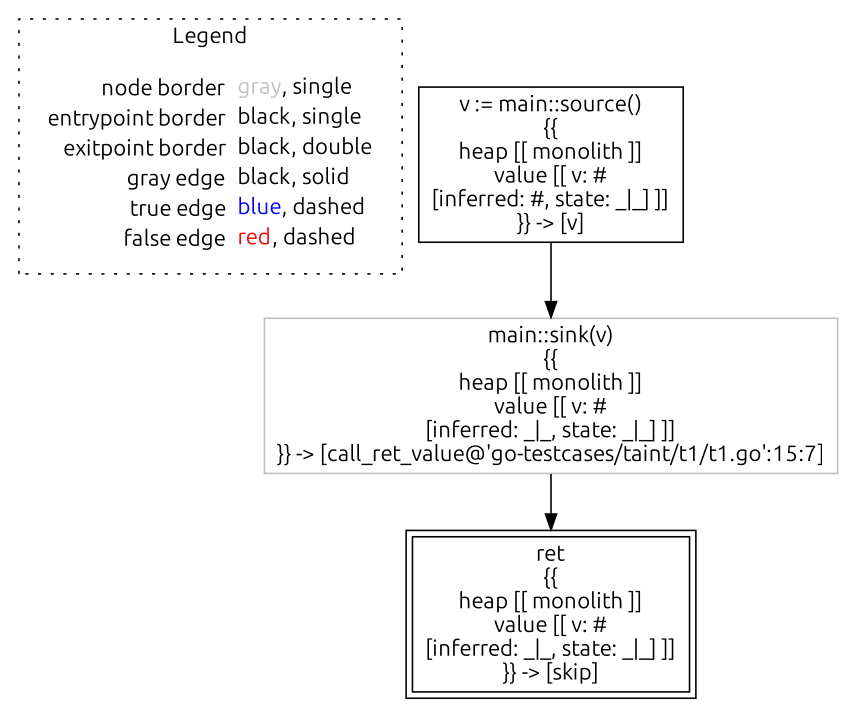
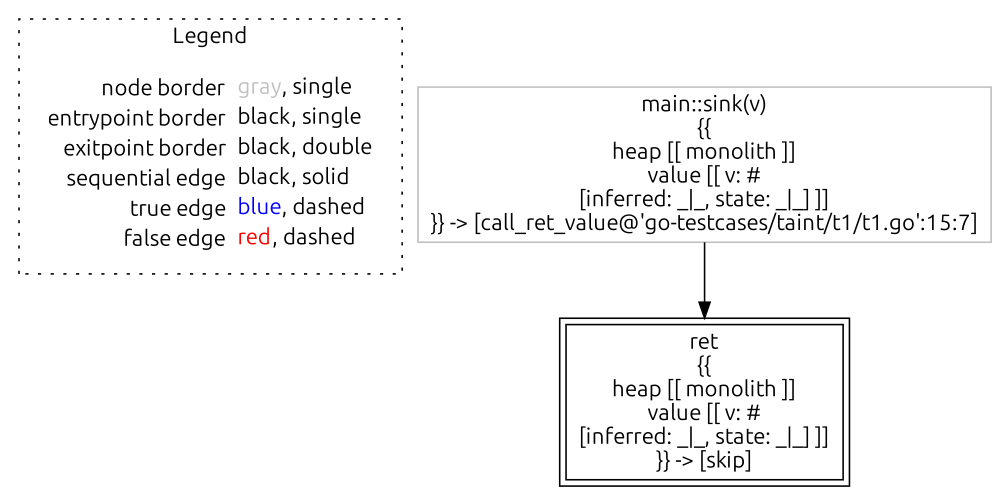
  digraph {
    fontname=Ubuntu
    node [shape=rect fontname=Ubuntu color=black]
    edge [color=black fontname=Ubuntu]
-   n1 [label=<<table border="0" cellpadding="2" cellspacing="0" cellborder="0"><tr><td align="right">node border&nbsp;</td><td align="left"><font color="gray">gray</font>, single</td></tr><tr><td align="right">entrypoint border&nbsp;</td><td align="left"><font color="black">black</font>, single</td></tr><tr><td align="right">exitpoint border&nbsp;</td><td align="left"><font color="black">black</font>, double</td></tr><tr><td align="right">gray edge&nbsp;</td><td align="left"><font color="black">black</font>, solid</td></tr><tr><td align="right">true edge&nbsp;</td><td align="left"><font color="blue">blue</font>, dashed</td></tr><tr><td align="right">false edge&nbsp;</td><td align="left"><font color="red">red</font>, dashed</td></tr></table>> shape=plaintext color=""]
-   n2 [label=<v := main::source()<BR/>{{<BR/>heap [[ monolith ]]<BR/>value [[ v: #<BR/>[inferred: #, state: _|_] ]]<BR/>}} -&gt; [v]>]
+   n1 [label=<<table border="0" cellpadding="2" cellspacing="0" cellborder="0"><tr><td align="right">node border&nbsp;</td><td align="left"><font color="gray">gray</font>, single</td></tr><tr><td align="right">entrypoint border&nbsp;</td><td align="left"><font color="black">black</font>, single</td></tr><tr><td align="right">exitpoint border&nbsp;</td><td align="left"><font color="black">black</font>, double</td></tr><tr><td align="right">sequential edge&nbsp;</td><td align="left"><font color="black">black</font>, solid</td></tr><tr><td align="right">true edge&nbsp;</td><td align="left"><font color="blue">blue</font>, dashed</td></tr><tr><td align="right">false edge&nbsp;</td><td align="left"><font color="red">red</font>, dashed</td></tr></table>> shape=plaintext color=""]
    n3 [color=gray label=<main::sink(v)<BR/>{{<BR/>heap [[ monolith ]]<BR/>value [[ v: #<BR/>[inferred: _|_, state: _|_] ]]<BR/>}} -&gt; [call_ret_value@'go-testcases/taint/t1/t1.go':15:7]>]
    n4 [label=<ret<BR/>{{<BR/>heap [[ monolith ]]<BR/>value [[ v: #<BR/>[inferred: _|_, state: _|_] ]]<BR/>}} -&gt; [skip]> peripheries=2]
    subgraph cluster_1 {
      label=Legend
      style=dotted
      n1
    }
-   n2 -> n3
    n3 -> n4
  }
